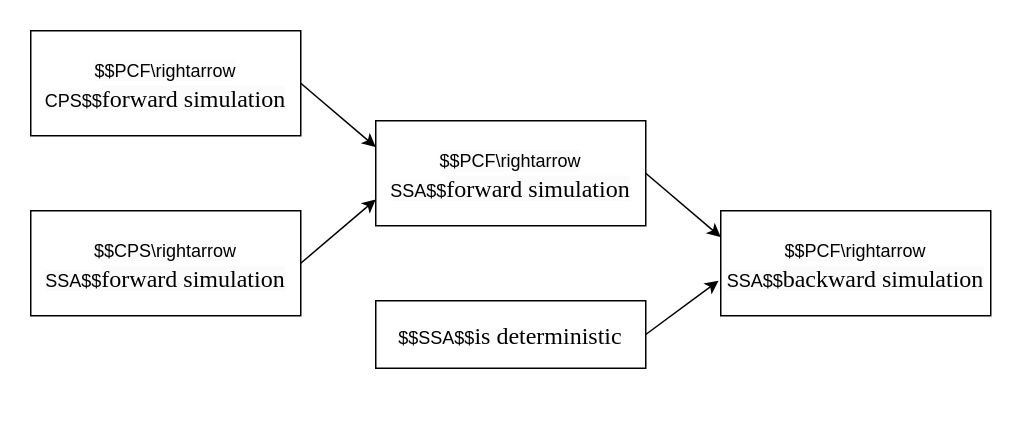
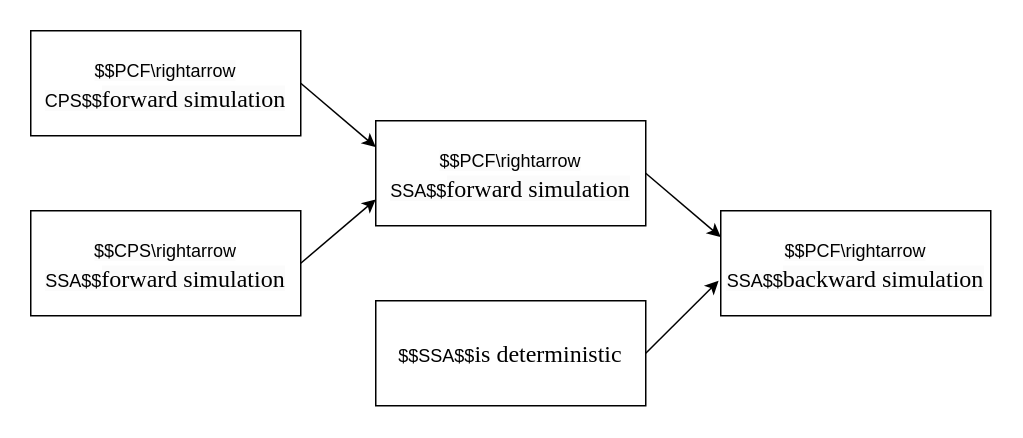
  <mxCell id="0" />
  <mxCell id="1" parent="0" />
  <mxCell id="2" value="&lt;span style=&quot;color: rgb(0, 0, 0); font-family: Helvetica; font-size: 12px; font-style: normal; font-variant-ligatures: normal; font-variant-caps: normal; font-weight: 400; letter-spacing: normal; orphans: 2; text-align: center; text-indent: 0px; text-transform: none; widows: 2; word-spacing: 0px; -webkit-text-stroke-width: 0px; background-color: rgb(251, 251, 251); text-decoration-thickness: initial; text-decoration-style: initial; text-decoration-color: initial; float: none; display: inline !important;&quot;&gt;$$PCF\rightarrow CPS$$&lt;/span&gt;&lt;font style=&quot;border-color: var(--border-color); color: rgb(0, 0, 0); font-style: normal; font-variant-ligatures: normal; font-variant-caps: normal; font-weight: 400; letter-spacing: normal; orphans: 2; text-align: center; text-indent: 0px; text-transform: none; widows: 2; word-spacing: 0px; -webkit-text-stroke-width: 0px; background-color: rgb(251, 251, 251); text-decoration-thickness: initial; text-decoration-style: initial; text-decoration-color: initial; font-size: 16px;&quot; face=&quot;Times New Roman&quot;&gt;forward simulation&lt;/font&gt;" style="rounded=0;whiteSpace=wrap;html=1;fontFamily=Times New Roman;fontSize=16;" vertex="1" parent="1"><mxGeometry x="20" y="20" width="180" height="70" as="geometry" /></mxCell>
  <mxCell id="3" value="&lt;span style=&quot;color: rgb(0, 0, 0); font-family: Helvetica; font-size: 12px; font-style: normal; font-variant-ligatures: normal; font-variant-caps: normal; font-weight: 400; letter-spacing: normal; orphans: 2; text-align: center; text-indent: 0px; text-transform: none; widows: 2; word-spacing: 0px; -webkit-text-stroke-width: 0px; background-color: rgb(251, 251, 251); text-decoration-thickness: initial; text-decoration-style: initial; text-decoration-color: initial; float: none; display: inline !important;&quot;&gt;$$PCF\rightarrow SSA$$&lt;/span&gt;&lt;font style=&quot;border-color: var(--border-color); color: rgb(0, 0, 0); font-style: normal; font-variant-ligatures: normal; font-variant-caps: normal; font-weight: 400; letter-spacing: normal; orphans: 2; text-align: center; text-indent: 0px; text-transform: none; widows: 2; word-spacing: 0px; -webkit-text-stroke-width: 0px; background-color: rgb(251, 251, 251); text-decoration-thickness: initial; text-decoration-style: initial; text-decoration-color: initial; font-size: 16px;&quot; face=&quot;Times New Roman&quot;&gt;forward simulation&lt;/font&gt;" style="rounded=0;whiteSpace=wrap;html=1;fontFamily=Times New Roman;fontSize=16;" vertex="1" parent="1"><mxGeometry x="250" y="80" width="180" height="70" as="geometry" /></mxCell>
  <mxCell id="4" value="&lt;span style=&quot;color: rgb(0, 0, 0); font-family: Helvetica; font-size: 12px; font-style: normal; font-variant-ligatures: normal; font-variant-caps: normal; font-weight: 400; letter-spacing: normal; orphans: 2; text-align: center; text-indent: 0px; text-transform: none; widows: 2; word-spacing: 0px; -webkit-text-stroke-width: 0px; background-color: rgb(251, 251, 251); text-decoration-thickness: initial; text-decoration-style: initial; text-decoration-color: initial; float: none; display: inline !important;&quot;&gt;$$CPS\rightarrow SSA$$&lt;/span&gt;&lt;font style=&quot;border-color: var(--border-color); color: rgb(0, 0, 0); font-style: normal; font-variant-ligatures: normal; font-variant-caps: normal; font-weight: 400; letter-spacing: normal; orphans: 2; text-align: center; text-indent: 0px; text-transform: none; widows: 2; word-spacing: 0px; -webkit-text-stroke-width: 0px; background-color: rgb(251, 251, 251); text-decoration-thickness: initial; text-decoration-style: initial; text-decoration-color: initial; font-size: 16px;&quot; face=&quot;Times New Roman&quot;&gt;forward simulation&lt;/font&gt;" style="rounded=0;whiteSpace=wrap;html=1;fontFamily=Times New Roman;fontSize=16;" vertex="1" parent="1"><mxGeometry x="20" y="140" width="180" height="70" as="geometry" /></mxCell>
  <mxCell id="5" value="&lt;span style=&quot;color: rgb(0, 0, 0); font-family: Helvetica; font-size: 12px; font-style: normal; font-variant-ligatures: normal; font-variant-caps: normal; font-weight: 400; letter-spacing: normal; orphans: 2; text-align: center; text-indent: 0px; text-transform: none; widows: 2; word-spacing: 0px; -webkit-text-stroke-width: 0px; background-color: rgb(251, 251, 251); text-decoration-thickness: initial; text-decoration-style: initial; text-decoration-color: initial; float: none; display: inline !important;&quot;&gt;$$PCF\rightarrow SSA$$&lt;/span&gt;&lt;span style=&quot;color: rgb(0, 0, 0); font-style: normal; font-variant-ligatures: normal; font-variant-caps: normal; font-weight: 400; letter-spacing: normal; orphans: 2; text-align: center; text-indent: 0px; text-transform: none; widows: 2; word-spacing: 0px; -webkit-text-stroke-width: 0px; background-color: rgb(251, 251, 251); text-decoration-thickness: initial; text-decoration-style: initial; text-decoration-color: initial; float: none; display: inline !important;&quot;&gt;&lt;font style=&quot;font-size: 16px;&quot;&gt;backward&lt;/font&gt;&lt;/span&gt;&lt;font style=&quot;border-color: var(--border-color); color: rgb(0, 0, 0); font-style: normal; font-variant-ligatures: normal; font-variant-caps: normal; font-weight: 400; letter-spacing: normal; orphans: 2; text-align: center; text-indent: 0px; text-transform: none; widows: 2; word-spacing: 0px; -webkit-text-stroke-width: 0px; background-color: rgb(251, 251, 251); text-decoration-thickness: initial; text-decoration-style: initial; text-decoration-color: initial; font-size: 16px;&quot; face=&quot;Times New Roman&quot;&gt;&amp;nbsp;simulation&lt;/font&gt;" style="rounded=0;whiteSpace=wrap;html=1;fontFamily=Times New Roman;fontSize=16;" vertex="1" parent="1"><mxGeometry x="480" y="140" width="180" height="70" as="geometry" /></mxCell>
- <mxCell id="6" value="&lt;span style=&quot;color: rgb(0, 0, 0); font-family: Helvetica; font-size: 12px; font-style: normal; font-variant-ligatures: normal; font-variant-caps: normal; font-weight: 400; letter-spacing: normal; orphans: 2; text-align: center; text-indent: 0px; text-transform: none; widows: 2; word-spacing: 0px; -webkit-text-stroke-width: 0px; text-decoration-thickness: initial; text-decoration-style: initial; text-decoration-color: initial; float: none; display: inline !important;&quot;&gt;$$SSA$$&lt;/span&gt;&lt;font style=&quot;border-color: var(--border-color); color: rgb(0, 0, 0); font-style: normal; font-variant-ligatures: normal; font-variant-caps: normal; font-weight: 400; letter-spacing: normal; orphans: 2; text-align: center; text-indent: 0px; text-transform: none; widows: 2; word-spacing: 0px; -webkit-text-stroke-width: 0px; text-decoration-thickness: initial; text-decoration-style: initial; text-decoration-color: initial; font-size: 16px;&quot; face=&quot;Times New Roman&quot;&gt;is deterministic&lt;/font&gt;" style="rounded=0;whiteSpace=wrap;html=1;fontFamily=Times New Roman;fontSize=16;fillColor=default;labelBackgroundColor=none;labelBorderColor=none;" vertex="1" parent="1"><mxGeometry x="250" y="200" width="180" height="45" as="geometry" /></mxCell>
+ <mxCell id="6" value="&lt;span style=&quot;color: rgb(0, 0, 0); font-family: Helvetica; font-size: 12px; font-style: normal; font-variant-ligatures: normal; font-variant-caps: normal; font-weight: 400; letter-spacing: normal; orphans: 2; text-align: center; text-indent: 0px; text-transform: none; widows: 2; word-spacing: 0px; -webkit-text-stroke-width: 0px; text-decoration-thickness: initial; text-decoration-style: initial; text-decoration-color: initial; float: none; display: inline !important;&quot;&gt;$$SSA$$&lt;/span&gt;&lt;font style=&quot;border-color: var(--border-color); color: rgb(0, 0, 0); font-style: normal; font-variant-ligatures: normal; font-variant-caps: normal; font-weight: 400; letter-spacing: normal; orphans: 2; text-align: center; text-indent: 0px; text-transform: none; widows: 2; word-spacing: 0px; -webkit-text-stroke-width: 0px; text-decoration-thickness: initial; text-decoration-style: initial; text-decoration-color: initial; font-size: 16px;&quot; face=&quot;Times New Roman&quot;&gt;is deterministic&lt;/font&gt;" style="rounded=0;whiteSpace=wrap;html=1;fontFamily=Times New Roman;fontSize=16;fillColor=default;labelBackgroundColor=none;labelBorderColor=none;" vertex="1" parent="1"><mxGeometry x="250" y="200" width="180" height="70" as="geometry" /></mxCell>
  <mxCell id="7" value="" style="endArrow=classic;html=1;rounded=0;fontFamily=Times New Roman;fontSize=16;exitX=1;exitY=0.5;exitDx=0;exitDy=0;entryX=0;entryY=0.25;entryDx=0;entryDy=0;" edge="1" parent="1" source="2" target="3"><mxGeometry width="50" height="50" relative="1" as="geometry"><mxPoint x="380" y="340" as="sourcePoint" /><mxPoint x="250" y="110" as="targetPoint" /></mxGeometry></mxCell>
  <mxCell id="8" value="" style="endArrow=classic;html=1;rounded=0;fontFamily=Times New Roman;fontSize=16;exitX=1;exitY=0.5;exitDx=0;exitDy=0;entryX=0;entryY=0.75;entryDx=0;entryDy=0;" edge="1" parent="1" source="4" target="3"><mxGeometry width="50" height="50" relative="1" as="geometry"><mxPoint x="380" y="340" as="sourcePoint" /><mxPoint x="250" y="110" as="targetPoint" /></mxGeometry></mxCell>
  <mxCell id="9" value="" style="endArrow=classic;html=1;rounded=0;fontFamily=Times New Roman;fontSize=16;exitX=1;exitY=0.5;exitDx=0;exitDy=0;entryX=0;entryY=0.25;entryDx=0;entryDy=0;" edge="1" parent="1" source="3" target="5"><mxGeometry width="50" height="50" relative="1" as="geometry"><mxPoint x="380" y="340" as="sourcePoint" /><mxPoint x="430" y="290" as="targetPoint" /></mxGeometry></mxCell>
  <mxCell id="10" value="" style="endArrow=classic;html=1;rounded=0;fontFamily=Times New Roman;fontSize=16;exitX=1;exitY=0.5;exitDx=0;exitDy=0;entryX=-0.008;entryY=0.667;entryDx=0;entryDy=0;entryPerimeter=0;" edge="1" parent="1" source="6" target="5"><mxGeometry width="50" height="50" relative="1" as="geometry"><mxPoint x="380" y="340" as="sourcePoint" /><mxPoint x="430" y="290" as="targetPoint" /></mxGeometry></mxCell>
